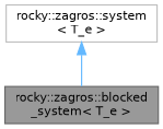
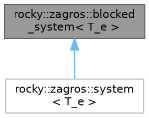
  digraph {
    node [fontname=Helvetica fontsize=10 shape=box style=filled]
    n1 [color=gray40 fillcolor=grey60 fontcolor=black height=0.2 label="rocky::zagros::blocked\l_system\< T_e \>" width=0.4]
    n2 [color=grey75 fillcolor=white height=0.2 label="rocky::zagros::system\l\< T_e \>" width=0.4]
-   n2 -> n1 [color=steelblue1 dir=back fontname=Helvetica fontsize=10 labelfontname=Helvetica labelfontsize=10 style=solid]
+   n1 -> n2 [color=steelblue1 dir=back fontname=Helvetica fontsize=10 labelfontname=Helvetica labelfontsize=10 style=solid]
  }
